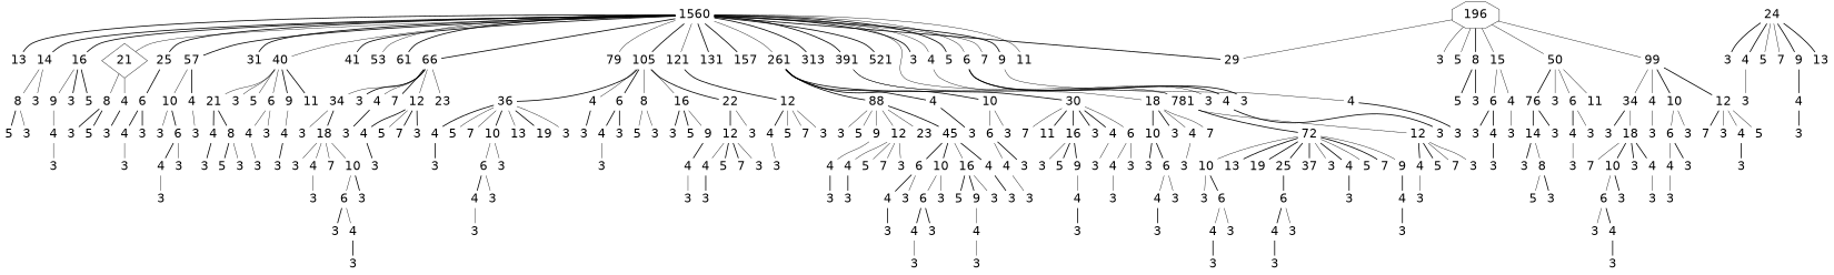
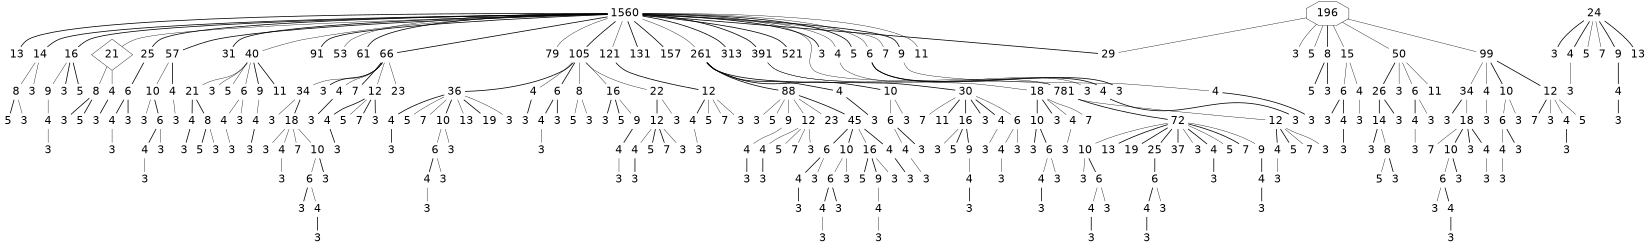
  digraph {
    nodesep=0.1
    node [fontname=Helvetica fontsize=30 shape=plaintext]
    edge [dir=none style=solid]
    n1 [height=0.25 label=1560 width=0.25]
    n2 [height=0.25 label=3 width=0.25]
    n3 [height=0.25 label=4 width=0.25]
    n4 [height=0.25 label=5 width=0.25]
    n5 [height=0.25 label=6 width=0.25]
    n6 [height=0.25 label=7 width=0.25]
    n7 [height=0.25 label=9 width=0.25]
    n8 [height=0.25 label=11 width=0.25]
    n9 [height=0.25 label=13 width=0.25]
    n10 [height=0.25 label=14 width=0.25]
    n11 [height=0.25 label=16 width=0.25]
    n12 [height=0.25 label=21 shape=diamond width=0.25]
    n13 [height=0.25 label=25 width=0.25]
    n14 [height=0.25 label=57 width=0.25]
    n15 [height=0.25 label=31 width=0.25]
    n16 [height=0.25 label=40 width=0.25]
-   n17 [height=0.25 label=41 width=0.25]
+   n17 [height=0.25 label=91 width=0.25]
    n18 [height=0.25 label=53 width=0.25]
    n19 [height=0.25 label=61 width=0.25]
    n20 [height=0.25 label=66 width=0.25]
    n21 [height=0.25 label=79 width=0.25]
    n22 [height=0.25 label=105 width=0.25]
    n23 [height=0.25 label=121 width=0.25]
    n24 [height=0.25 label=131 width=0.25]
    n25 [height=0.25 label=157 width=0.25]
    n26 [height=0.25 label=261 width=0.25]
    n27 [height=0.25 label=313 width=0.25]
    n28 [height=0.25 label=391 width=0.25]
    n29 [height=0.25 label=521 width=0.25]
    n30 [height=0.25 label=781 width=0.25]
    n31 [height=0.25 label=29 width=0.25]
    n32 [height=0.25 label=3 width=0.25]
    n33 [height=0.25 label=3 width=0.25]
    n34 [height=0.25 label=4 width=0.25]
    n35 [height=0.25 label=4 width=0.25]
    n36 [height=0.25 label=3 width=0.25]
    n37 [height=0.25 label=8 width=0.25]
    n38 [height=0.25 label=3 width=0.25]
    n39 [height=0.25 label=5 width=0.25]
    n40 [height=0.25 label=9 width=0.25]
    n41 [height=0.25 label=4 width=0.25]
    n42 [height=0.25 label=8 width=0.25]
    n43 [height=0.25 label=6 width=0.25]
    n44 [height=0.25 label=4 width=0.25]
    n45 [height=0.25 label=10 width=0.25]
    n46 [height=0.25 label=3 width=0.25]
    n47 [height=0.25 label=5 width=0.25]
    n48 [height=0.25 label=6 width=0.25]
    n49 [height=0.25 label=9 width=0.25]
    n50 [height=0.25 label=11 width=0.25]
    n51 [height=0.25 label=21 width=0.25]
    n52 [height=0.25 label=3 width=0.25]
    n53 [height=0.25 label=4 width=0.25]
    n54 [height=0.25 label=7 width=0.25]
    n55 [height=0.25 label=12 width=0.25]
    n56 [height=0.25 label=23 width=0.25]
    n57 [height=0.25 label=34 width=0.25]
    n58 [height=0.25 label=4 width=0.25]
    n59 [height=0.25 label=6 width=0.25]
    n60 [height=0.25 label=8 width=0.25]
    n61 [height=0.25 label=16 width=0.25]
    n62 [height=0.25 label=22 width=0.25]
    n63 [height=0.25 label=36 width=0.25]
    n64 [height=0.25 label=12 width=0.25]
    n65 [height=0.25 label=196 shape=octagon width=0.25]
    n66 [height=0.25 label=3 width=0.25]
    n67 [height=0.25 label=5 width=0.25]
    n68 [height=0.25 label=8 width=0.25]
    n69 [height=0.25 label=15 width=0.25]
    n70 [height=0.25 label=50 width=0.25]
    n71 [height=0.25 label=99 width=0.25]
    n72 [height=0.25 label=4 width=0.25]
    n73 [height=0.25 label=10 width=0.25]
    n74 [height=0.25 label=30 width=0.25]
    n75 [height=0.25 label=88 width=0.25]
    n76 [height=0.25 label=18 width=0.25]
    n77 [height=0.25 label=12 width=0.25]
    n78 [height=0.25 label=72 width=0.25]
    n79 [height=0.25 label=3 width=0.25]
    n80 [height=0.25 label=3 width=0.25]
    n81 [height=0.25 label=3 width=0.25]
    n82 [height=0.25 label=5 width=0.25]
    n83 [height=0.25 label=4 width=0.25]
    n84 [height=0.25 label=3 width=0.25]
    n85 [height=0.25 label=3 width=0.25]
    n86 [height=0.25 label=3 width=0.25]
    n87 [height=0.25 label=5 width=0.25]
    n88 [height=0.25 label=3 width=0.25]
    n89 [height=0.25 label=4 width=0.25]
    n90 [height=0.25 label=3 width=0.25]
    n91 [height=0.25 label=3 width=0.25]
    n92 [height=0.25 label=3 width=0.25]
    n93 [height=0.25 label=6 width=0.25]
    n94 [height=0.25 label=3 width=0.25]
    n95 [height=0.25 label=4 width=0.25]
    n96 [height=0.25 label=3 width=0.25]
    n97 [height=0.25 label=3 width=0.25]
    n98 [height=0.25 label=4 width=0.25]
    n99 [height=0.25 label=4 width=0.25]
    n100 [height=0.25 label=4 width=0.25]
    n101 [height=0.25 label=8 width=0.25]
    n102 [height=0.25 label=3 width=0.25]
    n103 [height=0.25 label=3 width=0.25]
    n104 [height=0.25 label=3 width=0.25]
    n105 [height=0.25 label=3 width=0.25]
    n106 [height=0.25 label=5 width=0.25]
    n107 [height=0.25 label=3 width=0.25]
    n108 [height=0.25 label=3 width=0.25]
    n109 [height=0.25 label=4 width=0.25]
    n110 [height=0.25 label=5 width=0.25]
    n111 [height=0.25 label=7 width=0.25]
    n112 [height=0.25 label=3 width=0.25]
    n113 [height=0.25 label=18 width=0.25]
    n114 [height=0.25 label=3 width=0.25]
    n115 [height=0.25 label=3 width=0.25]
    n116 [height=0.25 label=4 width=0.25]
    n117 [height=0.25 label=7 width=0.25]
    n118 [height=0.25 label=10 width=0.25]
    n119 [height=0.25 label=3 width=0.25]
    n120 [height=0.25 label=3 width=0.25]
    n121 [height=0.25 label=6 width=0.25]
    n122 [height=0.25 label=3 width=0.25]
    n123 [height=0.25 label=4 width=0.25]
    n124 [height=0.25 label=3 width=0.25]
    n125 [height=0.25 label=3 width=0.25]
    n126 [height=0.25 label=3 width=0.25]
    n127 [height=0.25 label=4 width=0.25]
    n128 [height=0.25 label=3 width=0.25]
    n129 [height=0.25 label=5 width=0.25]
    n130 [height=0.25 label=3 width=0.25]
    n131 [height=0.25 label=5 width=0.25]
    n132 [height=0.25 label=9 width=0.25]
    n133 [height=0.25 label=3 width=0.25]
    n134 [height=0.25 label=12 width=0.25]
    n135 [height=0.25 label=3 width=0.25]
    n136 [height=0.25 label=4 width=0.25]
    n137 [height=0.25 label=5 width=0.25]
    n138 [height=0.25 label=7 width=0.25]
    n139 [height=0.25 label=10 width=0.25]
    n140 [height=0.25 label=13 width=0.25]
    n141 [height=0.25 label=19 width=0.25]
    n142 [height=0.25 label=3 width=0.25]
    n143 [height=0.25 label=4 width=0.25]
    n144 [height=0.25 label=3 width=0.25]
    n145 [height=0.25 label=3 width=0.25]
    n146 [height=0.25 label=4 width=0.25]
    n147 [height=0.25 label=5 width=0.25]
    n148 [height=0.25 label=7 width=0.25]
    n149 [height=0.25 label=3 width=0.25]
    n150 [height=0.25 label=3 width=0.25]
    n151 [height=0.25 label=3 width=0.25]
    n152 [height=0.25 label=6 width=0.25]
    n153 [height=0.25 label=3 width=0.25]
    n154 [height=0.25 label=4 width=0.25]
    n155 [height=0.25 label=3 width=0.25]
    n156 [height=0.25 label=3 width=0.25]
    n157 [height=0.25 label=4 width=0.25]
    n158 [height=0.25 label=5 width=0.25]
    n159 [height=0.25 label=7 width=0.25]
    n160 [height=0.25 label=3 width=0.25]
    n161 [height=0.25 label=3 width=0.25]
    n162 [height=0.25 label=5 width=0.25]
    n163 [height=0.25 label=4 width=0.25]
    n164 [height=0.25 label=6 width=0.25]
    n165 [height=0.25 label=3 width=0.25]
    n166 [height=0.25 label=6 width=0.25]
    n167 [height=0.25 label=11 width=0.25]
-   n168 [height=0.25 label=76 width=0.25]
+   n168 [height=0.25 label=26 width=0.25]
    n169 [height=0.25 label=4 width=0.25]
    n170 [height=0.25 label=10 width=0.25]
    n171 [height=0.25 label=12 width=0.25]
    n172 [height=0.25 label=34 width=0.25]
    n173 [height=0.25 label=3 width=0.25]
    n174 [height=0.25 label=3 width=0.25]
    n175 [height=0.25 label=4 width=0.25]
    n176 [height=0.25 label=3 width=0.25]
    n177 [height=0.25 label=3 width=0.25]
    n178 [height=0.25 label=4 width=0.25]
    n179 [height=0.25 label=3 width=0.25]
    n180 [height=0.25 label=14 width=0.25]
    n181 [height=0.25 label=3 width=0.25]
    n182 [height=0.25 label=3 width=0.25]
    n183 [height=0.25 label=8 width=0.25]
    n184 [height=0.25 label=3 width=0.25]
    n185 [height=0.25 label=5 width=0.25]
    n186 [height=0.25 label=3 width=0.25]
    n187 [height=0.25 label=3 width=0.25]
    n188 [height=0.25 label=6 width=0.25]
    n189 [height=0.25 label=3 width=0.25]
    n190 [height=0.25 label=4 width=0.25]
    n191 [height=0.25 label=5 width=0.25]
    n192 [height=0.25 label=7 width=0.25]
    n193 [height=0.25 label=3 width=0.25]
    n194 [height=0.25 label=18 width=0.25]
    n195 [height=0.25 label=3 width=0.25]
    n196 [height=0.25 label=4 width=0.25]
    n197 [height=0.25 label=3 width=0.25]
    n198 [height=0.25 label=3 width=0.25]
    n199 [height=0.25 label=3 width=0.25]
    n200 [height=0.25 label=4 width=0.25]
    n201 [height=0.25 label=7 width=0.25]
    n202 [height=0.25 label=10 width=0.25]
    n203 [height=0.25 label=3 width=0.25]
    n204 [height=0.25 label=3 width=0.25]
    n205 [height=0.25 label=6 width=0.25]
    n206 [height=0.25 label=3 width=0.25]
    n207 [height=0.25 label=4 width=0.25]
    n208 [height=0.25 label=3 width=0.25]
    n209 [height=0.25 label=3 width=0.25]
    n210 [height=0.25 label=3 width=0.25]
    n211 [height=0.25 label=6 width=0.25]
    n212 [height=0.25 label=3 width=0.25]
    n213 [height=0.25 label=4 width=0.25]
    n214 [height=0.25 label=6 width=0.25]
    n215 [height=0.25 label=7 width=0.25]
    n216 [height=0.25 label=11 width=0.25]
    n217 [height=0.25 label=16 width=0.25]
    n218 [height=0.25 label=3 width=0.25]
    n219 [height=0.25 label=5 width=0.25]
    n220 [height=0.25 label=9 width=0.25]
    n221 [height=0.25 label=12 width=0.25]
    n222 [height=0.25 label=23 width=0.25]
    n223 [height=0.25 label=45 width=0.25]
    n224 [height=0.25 label=3 width=0.25]
    n225 [height=0.25 label=4 width=0.25]
    n226 [height=0.25 label=3 width=0.25]
    n227 [height=0.25 label=3 width=0.25]
    n228 [height=0.25 label=3 width=0.25]
    n229 [height=0.25 label=4 width=0.25]
    n230 [height=0.25 label=3 width=0.25]
    n231 [height=0.25 label=5 width=0.25]
    n232 [height=0.25 label=9 width=0.25]
    n233 [height=0.25 label=3 width=0.25]
    n234 [height=0.25 label=4 width=0.25]
    n235 [height=0.25 label=3 width=0.25]
    n236 [height=0.25 label=4 width=0.25]
    n237 [height=0.25 label=3 width=0.25]
    n238 [height=0.25 label=4 width=0.25]
    n239 [height=0.25 label=5 width=0.25]
    n240 [height=0.25 label=7 width=0.25]
    n241 [height=0.25 label=4 width=0.25]
    n242 [height=0.25 label=6 width=0.25]
    n243 [height=0.25 label=10 width=0.25]
    n244 [height=0.25 label=16 width=0.25]
    n245 [height=0.25 label=3 width=0.25]
    n246 [height=0.25 label=3 width=0.25]
    n247 [height=0.25 label=3 width=0.25]
    n248 [height=0.25 label=3 width=0.25]
    n249 [height=0.25 label=4 width=0.25]
    n250 [height=0.25 label=3 width=0.25]
    n251 [height=0.25 label=6 width=0.25]
    n252 [height=0.25 label=3 width=0.25]
    n253 [height=0.25 label=5 width=0.25]
    n254 [height=0.25 label=9 width=0.25]
    n255 [height=0.25 label=3 width=0.25]
    n256 [height=0.25 label=3 width=0.25]
    n257 [height=0.25 label=4 width=0.25]
    n258 [height=0.25 label=3 width=0.25]
    n259 [height=0.25 label=4 width=0.25]
    n260 [height=0.25 label=3 width=0.25]
    n261 [height=0.25 label=3 width=0.25]
    n262 [height=0.25 label=4 width=0.25]
    n263 [height=0.25 label=7 width=0.25]
    n264 [height=0.25 label=10 width=0.25]
    n265 [height=0.25 label=24 width=0.25]
    n266 [height=0.25 label=3 width=0.25]
    n267 [height=0.25 label=4 width=0.25]
    n268 [height=0.25 label=5 width=0.25]
    n269 [height=0.25 label=7 width=0.25]
    n270 [height=0.25 label=9 width=0.25]
    n271 [height=0.25 label=13 width=0.25]
    n272 [height=0.25 label=3 width=0.25]
    n273 [height=0.25 label=3 width=0.25]
    n274 [height=0.25 label=6 width=0.25]
    n275 [height=0.25 label=3 width=0.25]
    n276 [height=0.25 label=4 width=0.25]
    n277 [height=0.25 label=3 width=0.25]
    n278 [height=0.25 label=3 width=0.25]
    n279 [height=0.25 label=4 width=0.25]
    n280 [height=0.25 label=3 width=0.25]
    n281 [height=0.25 label=3 width=0.25]
    n282 [height=0.25 label=4 width=0.25]
    n283 [height=0.25 label=5 width=0.25]
    n284 [height=0.25 label=7 width=0.25]
    n285 [height=0.25 label=3 width=0.25]
    n286 [height=0.25 label=4 width=0.25]
    n287 [height=0.25 label=5 width=0.25]
    n288 [height=0.25 label=7 width=0.25]
    n289 [height=0.25 label=9 width=0.25]
    n290 [height=0.25 label=10 width=0.25]
    n291 [height=0.25 label=13 width=0.25]
    n292 [height=0.25 label=19 width=0.25]
    n293 [height=0.25 label=25 width=0.25]
    n294 [height=0.25 label=37 width=0.25]
    n295 [height=0.25 label=3 width=0.25]
    n296 [height=0.25 label=3 width=0.25]
    n297 [height=0.25 label=4 width=0.25]
    n298 [height=0.25 label=3 width=0.25]
    n299 [height=0.25 label=6 width=0.25]
    n300 [height=0.25 label=6 width=0.25]
    n301 [height=0.25 label=3 width=0.25]
    n302 [height=0.25 label=3 width=0.25]
    n303 [height=0.25 label=4 width=0.25]
    n304 [height=0.25 label=3 width=0.25]
    n305 [height=0.25 label=3 width=0.25]
    n306 [height=0.25 label=4 width=0.25]
    n307 [height=0.25 label=3 width=0.25]
    n1 -> n2 [style=bold]
    n1 -> n3
    n1 -> n4 [style=bold]
    n1 -> n5
    n1 -> n6
    n1 -> n7 [style=bold]
    n1 -> n8
    n1 -> n9 [style=bold]
    n1 -> n10 [style=bold]
    n1 -> n11 [style=bold]
    n1 -> n12
    n1 -> n13 [style=bold]
    n1 -> n14 [style=bold]
    n1 -> n15 [style=bold]
    n1 -> n16
    n1 -> n17 [style=bold]
    n1 -> n18
    n1 -> n19 [style=bold]
    n1 -> n20 [style=bold]
    n1 -> n21
    n1 -> n22 [style=bold]
    n1 -> n23
    n1 -> n24 [style=bold]
    n1 -> n25 [style=bold]
    n1 -> n26
    n1 -> n27 [style=bold]
    n1 -> n28 [style=bold]
    n1 -> n29 [style=bold]
    n1 -> n30
    n1 -> n31 [style=bold]
    n3 -> n32
    n5 -> n33 [style=bold]
    n5 -> n34 [style=bold]
    n7 -> n35
    n10 -> n36
    n10 -> n37
    n11 -> n38 [style=bold]
    n11 -> n39 [style=bold]
    n11 -> n40
    n12 -> n41
    n12 -> n42
    n13 -> n43 [style=bold]
    n14 -> n44 [style=bold]
    n14 -> n45
    n16 -> n46
    n16 -> n47
    n16 -> n48
    n16 -> n49 [style=bold]
    n16 -> n50 [style=bold]
    n16 -> n51
    n20 -> n52 [style=bold]
    n20 -> n53
    n20 -> n54 [style=bold]
    n20 -> n55
    n20 -> n56
    n20 -> n57
    n22 -> n58
    n22 -> n59 [style=bold]
    n22 -> n60
    n22 -> n61
-   n22 -> n62 [style=bold]
+   n22 -> n62
    n22 -> n63 [style=bold]
    n23 -> n64 [style=bold]
    n26 -> n72 [style=bold]
    n26 -> n73 [style=bold]
    n26 -> n74 [style=bold]
    n26 -> n75 [style=bold]
    n28 -> n30
    n28 -> n76
    n30 -> n77
    n30 -> n78 [style=bold]
    n34 -> n79 [style=bold]
    n35 -> n80 [style=bold]
    n37 -> n81
    n37 -> n82 [style=bold]
    n40 -> n83
    n41 -> n85 [style=bold]
    n42 -> n86 [style=bold]
    n42 -> n87 [style=bold]
    n43 -> n88 [style=bold]
    n43 -> n89 [style=bold]
    n44 -> n91
    n45 -> n92
    n45 -> n93 [style=bold]
    n48 -> n97
    n48 -> n98
    n49 -> n99
    n51 -> n100 [style=bold]
    n51 -> n101 [style=bold]
    n53 -> n107 [style=bold]
    n55 -> n108 [style=bold]
    n55 -> n109 [style=bold]
    n55 -> n110
    n55 -> n111 [style=bold]
    n57 -> n112
    n57 -> n113 [style=bold]
    n58 -> n125 [style=bold]
    n59 -> n126 [style=bold]
    n59 -> n127 [style=bold]
    n60 -> n128
    n60 -> n129
    n61 -> n130 [style=bold]
    n61 -> n131 [style=bold]
    n61 -> n132
    n62 -> n133
    n62 -> n134 [style=bold]
    n63 -> n135
    n63 -> n136 [style=bold]
    n63 -> n137
    n63 -> n138
    n63 -> n139 [style=bold]
    n63 -> n140
    n63 -> n141 [style=bold]
    n64 -> n156
    n64 -> n157 [style=bold]
    n64 -> n158
    n64 -> n159
    n65 -> n31
    n65 -> n66
    n65 -> n67
    n65 -> n68 [style=bold]
    n65 -> n69
    n65 -> n70
    n65 -> n71
    n68 -> n161 [style=bold]
    n68 -> n162 [style=bold]
    n69 -> n163
    n69 -> n164
    n70 -> n165
    n70 -> n166
    n70 -> n167
    n70 -> n168 [style=bold]
    n71 -> n169
    n71 -> n170 [style=bold]
    n71 -> n171 [style=bold]
    n71 -> n172
    n72 -> n209 [style=bold]
    n73 -> n210
    n73 -> n211
    n74 -> n212 [style=bold]
    n74 -> n213 [style=bold]
    n74 -> n214
    n74 -> n215
    n74 -> n216 [style=bold]
    n74 -> n217 [style=bold]
    n75 -> n218
    n75 -> n219
    n75 -> n220
    n75 -> n221
    n75 -> n222
    n75 -> n223 [style=bold]
    n76 -> n261 [style=bold]
    n76 -> n262
    n76 -> n263
    n76 -> n264 [style=bold]
    n77 -> n281
    n77 -> n282 [style=bold]
    n77 -> n283 [style=bold]
    n77 -> n284
    n78 -> n285
    n78 -> n286 [style=bold]
    n78 -> n287
    n78 -> n288 [style=bold]
    n78 -> n289
    n78 -> n290
    n78 -> n291 [style=bold]
    n78 -> n292 [style=bold]
    n78 -> n293 [style=bold]
    n78 -> n294 [style=bold]
    n83 -> n84
    n89 -> n90
    n93 -> n94
    n93 -> n95 [style=bold]
    n95 -> n96
    n98 -> n102
    n99 -> n103 [style=bold]
    n100 -> n104 [style=bold]
    n101 -> n105
    n101 -> n106 [style=bold]
    n109 -> n114 [style=bold]
    n113 -> n115
    n113 -> n116
    n113 -> n117
    n113 -> n118
    n116 -> n119
    n118 -> n120 [style=bold]
    n118 -> n121
    n121 -> n122 [style=bold]
    n121 -> n123
    n123 -> n124 [style=bold]
    n127 -> n142
    n132 -> n143 [style=bold]
    n134 -> n145
    n134 -> n146
    n134 -> n147 [style=bold]
    n134 -> n148 [style=bold]
    n136 -> n150 [style=bold]
    n139 -> n151
    n139 -> n152
    n143 -> n144
    n146 -> n149 [style=bold]
    n152 -> n153
    n152 -> n154 [style=bold]
    n154 -> n155
    n157 -> n160
    n163 -> n173
    n164 -> n174 [style=bold]
    n164 -> n175 [style=bold]
    n166 -> n177
    n166 -> n178 [style=bold]
    n168 -> n179 [style=bold]
    n168 -> n180 [style=bold]
    n169 -> n186
    n170 -> n187
    n170 -> n188
    n171 -> n189
    n171 -> n190
    n171 -> n191
    n171 -> n192 [style=bold]
    n172 -> n193 [style=bold]
    n172 -> n194
    n175 -> n176 [style=bold]
    n178 -> n181
    n180 -> n182 [style=bold]
    n180 -> n183
    n183 -> n184 [style=bold]
    n183 -> n185
    n188 -> n195 [style=bold]
    n188 -> n196
    n190 -> n198 [style=bold]
    n194 -> n199 [style=bold]
    n194 -> n200 [style=bold]
    n194 -> n201
    n194 -> n202 [style=bold]
    n196 -> n197
    n200 -> n203
    n202 -> n204 [style=bold]
    n202 -> n205
    n205 -> n206
    n205 -> n207 [style=bold]
    n207 -> n208 [style=bold]
    n211 -> n224 [style=bold]
    n211 -> n225
    n213 -> n227
    n214 -> n228
    n214 -> n229
    n217 -> n230
    n217 -> n231 [style=bold]
    n217 -> n232 [style=bold]
    n220 -> n236
    n221 -> n237
    n221 -> n238
    n221 -> n239
    n221 -> n240
    n223 -> n241 [style=bold]
    n223 -> n242 [style=bold]
    n223 -> n243 [style=bold]
    n223 -> n244
    n225 -> n226
    n229 -> n233
    n232 -> n234
    n234 -> n235 [style=bold]
    n236 -> n245 [style=bold]
    n238 -> n246 [style=bold]
    n241 -> n247 [style=bold]
    n242 -> n248
    n242 -> n249 [style=bold]
    n243 -> n250
    n243 -> n251
    n244 -> n252
    n244 -> n253 [style=bold]
    n244 -> n254 [style=bold]
    n249 -> n255 [style=bold]
    n251 -> n256 [style=bold]
    n251 -> n257 [style=bold]
    n254 -> n259
    n257 -> n258
    n259 -> n260
    n262 -> n272
    n264 -> n273 [style=bold]
    n264 -> n274 [style=bold]
    n265 -> n266 [style=bold]
    n265 -> n267 [style=bold]
    n265 -> n268
    n265 -> n269
    n265 -> n270 [style=bold]
    n265 -> n271 [style=bold]
    n267 -> n278
    n270 -> n279 [style=bold]
    n274 -> n275
    n274 -> n276
    n276 -> n277 [style=bold]
    n279 -> n280 [style=bold]
    n282 -> n295
    n286 -> n296 [style=bold]
    n289 -> n297 [style=bold]
    n290 -> n298
    n290 -> n299 [style=bold]
    n293 -> n300 [style=bold]
    n297 -> n301 [style=bold]
    n299 -> n302
    n299 -> n303
    n300 -> n305
    n300 -> n306 [style=bold]
    n303 -> n304 [style=bold]
    n306 -> n307 [style=bold]
  }
